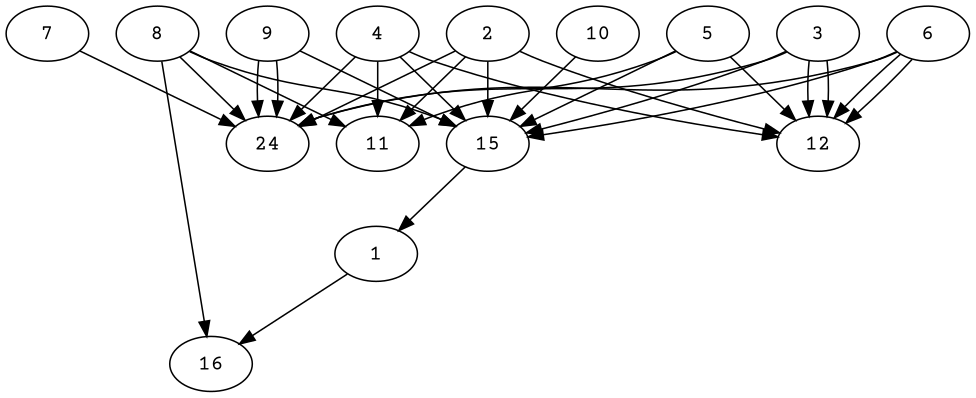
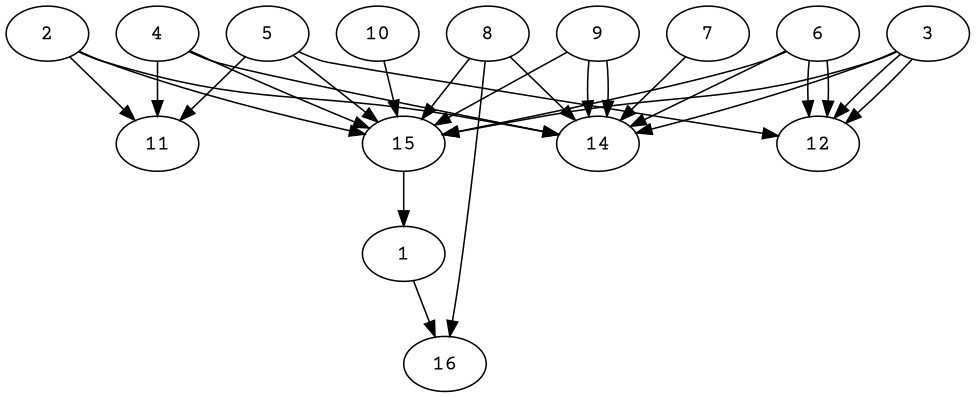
  digraph {
    fontname="Courier Prime"
    node [alpha=0.13 fontname="Courier Prime"]
    edge [fontname="Courier Prime"]
    1 [alpha=0.12 expect_size=31171584]
    n2 [expect_size=30158848 label=16]
    15 [alpha=0.04 expect_size=27656192]
    2 [alpha=0.19 expect_size=38693888]
    11 [alpha=0.17 expect_size=50188288]
    12 [alpha=0.08 expect_size=31643648]
-   14 [alpha=0.06 expect_size=42684416 label=24]
+   14 [alpha=0.06 expect_size=42684416]
    3 [alpha=0.05 expect_size=49026048]
    4 [alpha=0.14 expect_size=43313152]
    5 [alpha=0.06 expect_size=47047680]
    6 [expect_size=36524032]
    7 [alpha=0.15 expect_size=46607360]
    8 [alpha=0.02 expect_size=31568896]
    9 [alpha=0.07 expect_size=24400896]
    10 [alpha=0.09 expect_size=23048192]
    1 -> n2
    15 -> 1
    2 -> 15
    2 -> 11
-   2 -> 12
    2 -> 14
    3 -> 15
    3 -> 12
    3 -> 12
    3 -> 14
    4 -> 15
    4 -> 11
-   4 -> 12
    4 -> 14
    5 -> 15
    5 -> 11
    5 -> 12
    6 -> 15
    6 -> 12
    6 -> 12
    6 -> 14
    7 -> 14
    8 -> n2
    8 -> 15
-   8 -> 11
    8 -> 14
    9 -> 15
    9 -> 14
    9 -> 14
    10 -> 15
  }
